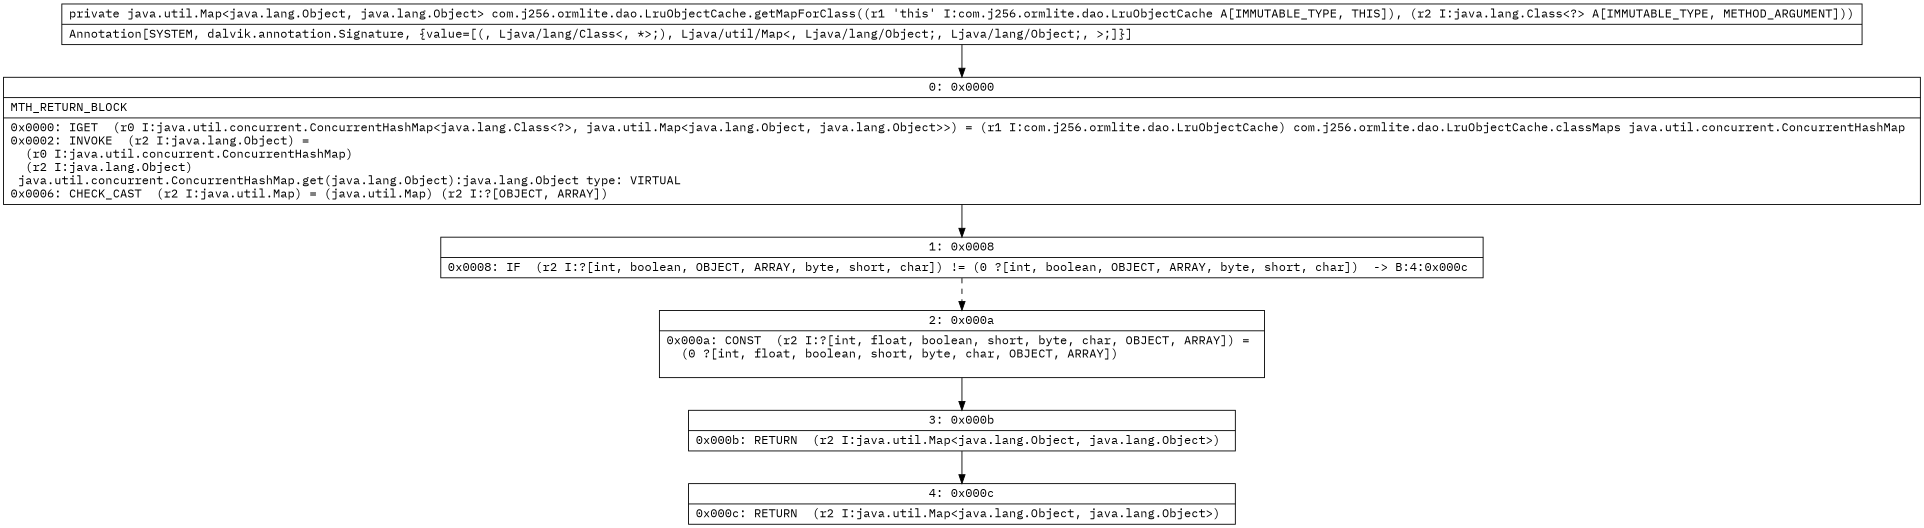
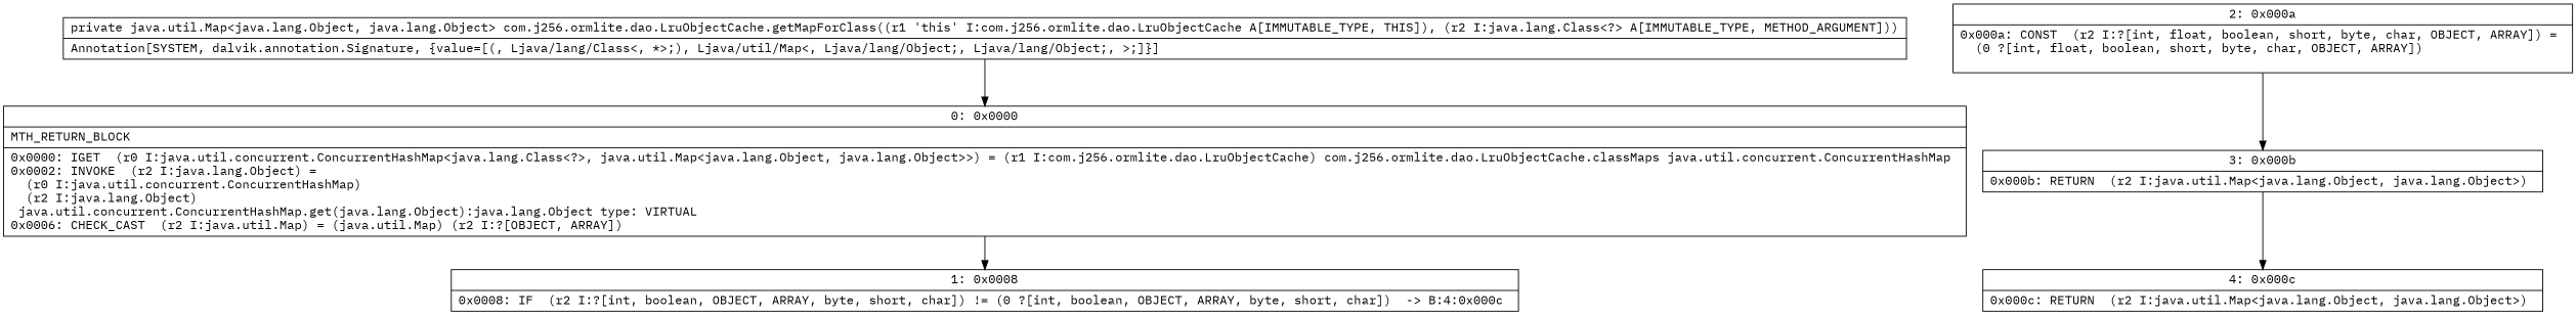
  digraph {
    fontname="IBM Plex Mono"
    node [fontname="IBM Plex Mono" shape=record]
    edge [fontname="IBM Plex Mono"]
    n1 [label="{0\:\ 0x0000|MTH_RETURN_BLOCK\l|0x0000: IGET  (r0 I:java.util.concurrent.ConcurrentHashMap\<java.lang.Class\<?\>, java.util.Map\<java.lang.Object, java.lang.Object\>\>) = (r1 I:com.j256.ormlite.dao.LruObjectCache) com.j256.ormlite.dao.LruObjectCache.classMaps java.util.concurrent.ConcurrentHashMap \l0x0002: INVOKE  (r2 I:java.lang.Object) = \l  (r0 I:java.util.concurrent.ConcurrentHashMap)\l  (r2 I:java.lang.Object)\l java.util.concurrent.ConcurrentHashMap.get(java.lang.Object):java.lang.Object type: VIRTUAL \l0x0006: CHECK_CAST  (r2 I:java.util.Map) = (java.util.Map) (r2 I:?[OBJECT, ARRAY]) \l}"]
    n2 [label="{1\:\ 0x0008|0x0008: IF  (r2 I:?[int, boolean, OBJECT, ARRAY, byte, short, char]) != (0 ?[int, boolean, OBJECT, ARRAY, byte, short, char])  \-\> B:4:0x000c \l}"]
    n3 [label="{2\:\ 0x000a|0x000a: CONST  (r2 I:?[int, float, boolean, short, byte, char, OBJECT, ARRAY]) = \l  (0 ?[int, float, boolean, short, byte, char, OBJECT, ARRAY])\l \l}"]
    n4 [label="{3\:\ 0x000b|0x000b: RETURN  (r2 I:java.util.Map\<java.lang.Object, java.lang.Object\>) \l}"]
    n5 [label="{4\:\ 0x000c|0x000c: RETURN  (r2 I:java.util.Map\<java.lang.Object, java.lang.Object\>) \l}"]
    n6 [label="{private java.util.Map\<java.lang.Object, java.lang.Object\> com.j256.ormlite.dao.LruObjectCache.getMapForClass((r1 'this' I:com.j256.ormlite.dao.LruObjectCache A[IMMUTABLE_TYPE, THIS]), (r2 I:java.lang.Class\<?\> A[IMMUTABLE_TYPE, METHOD_ARGUMENT]))  | Annotation[SYSTEM, dalvik.annotation.Signature, \{value=[(, Ljava\/lang\/Class\<, *\>;), Ljava\/util\/Map\<, Ljava\/lang\/Object;, Ljava\/lang\/Object;, \>;]\}]\l}"]
    n1 -> n2
-   n2 -> n3 [style=dashed]
    n3 -> n4
    n4 -> n5
    n6 -> n1
  }
